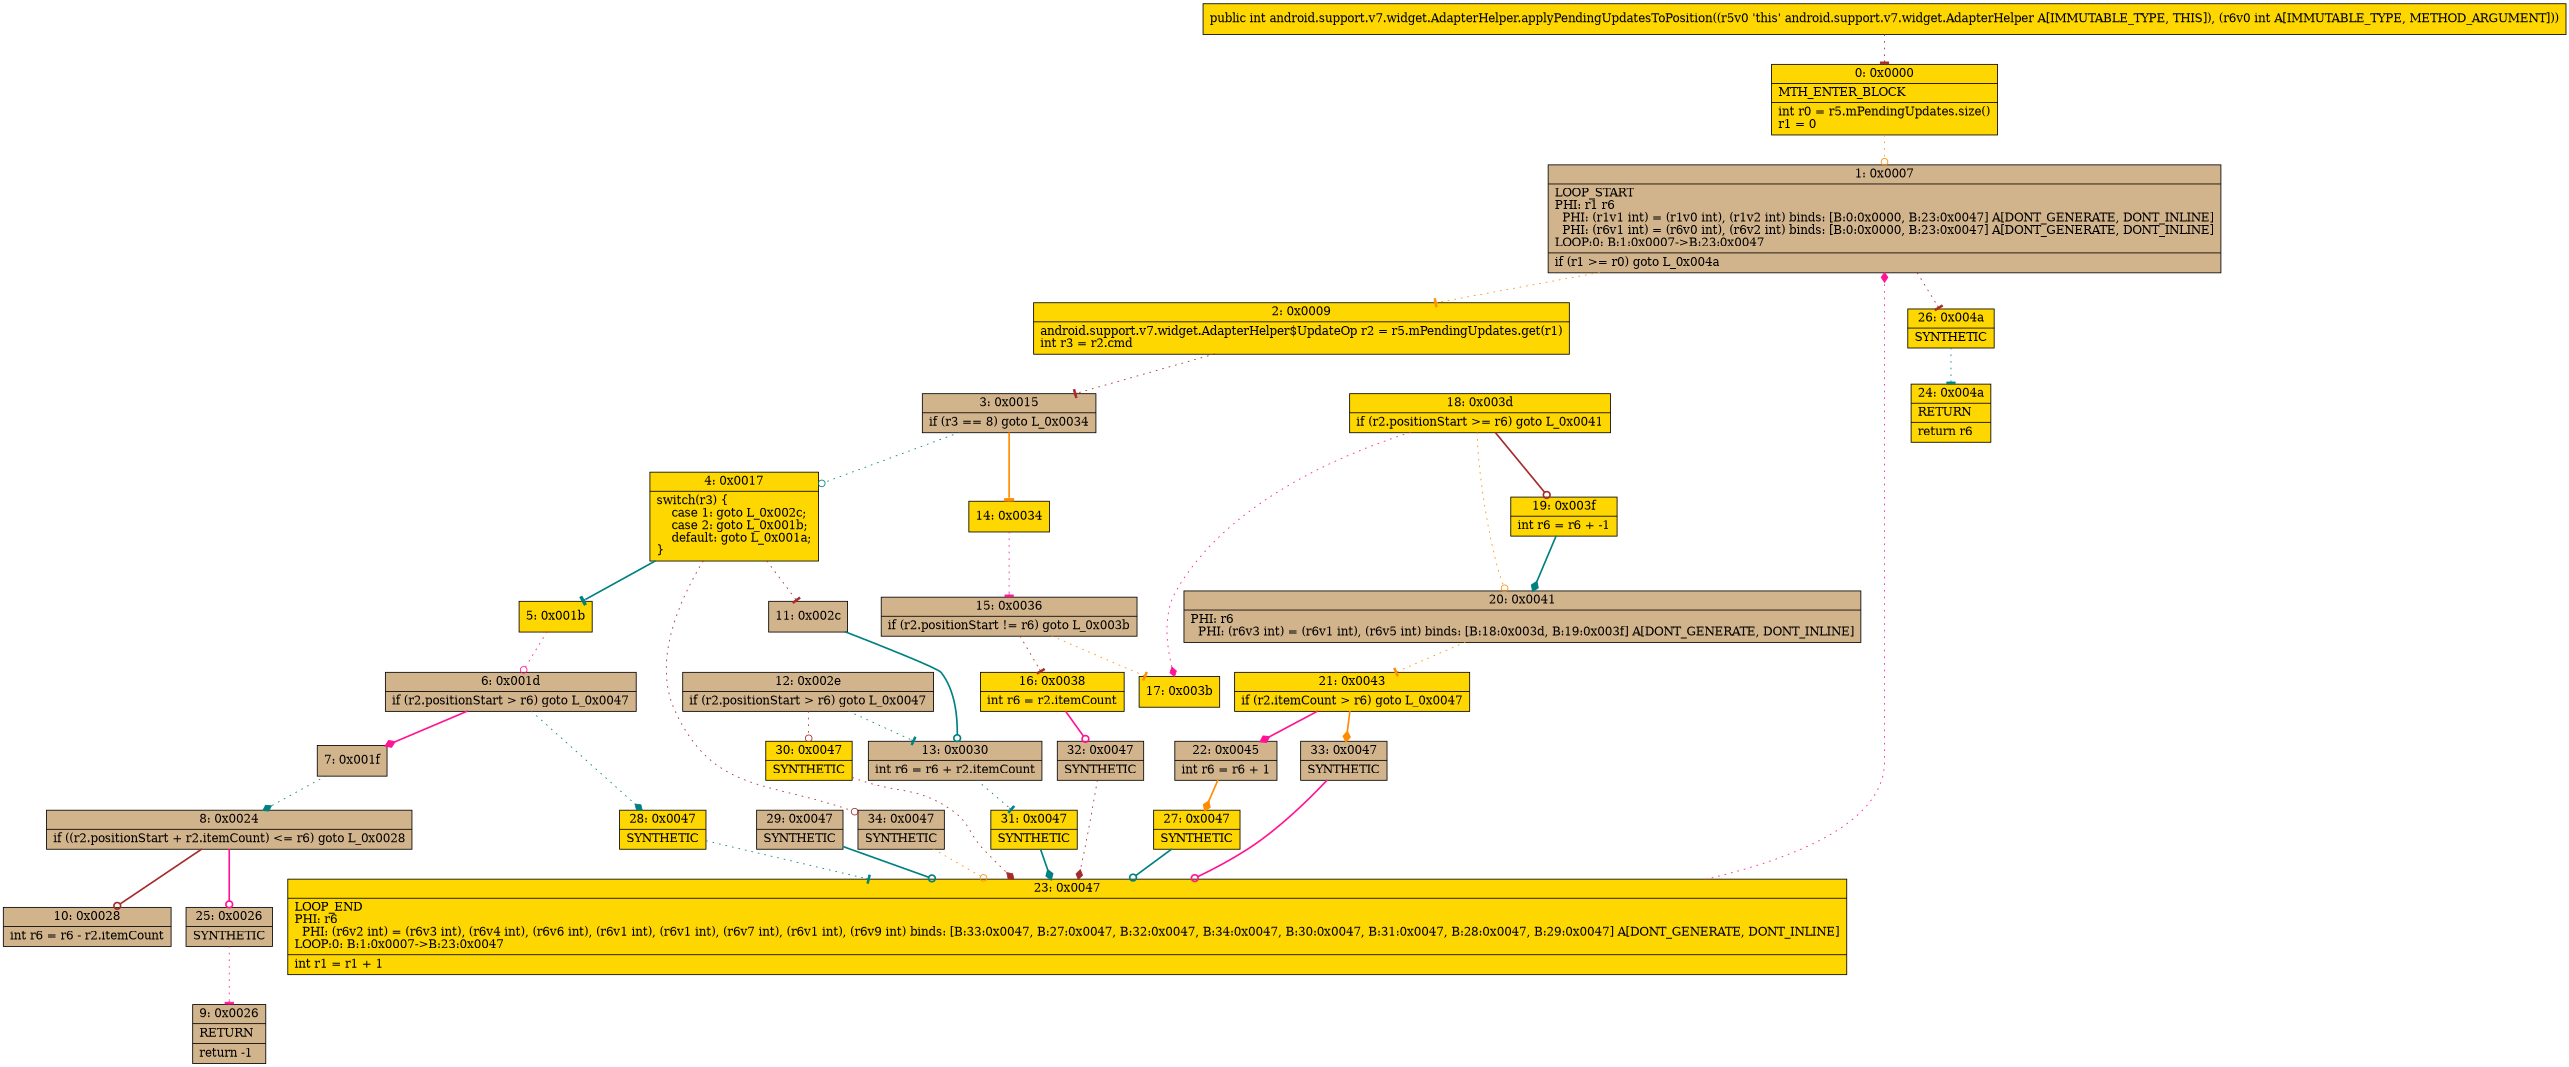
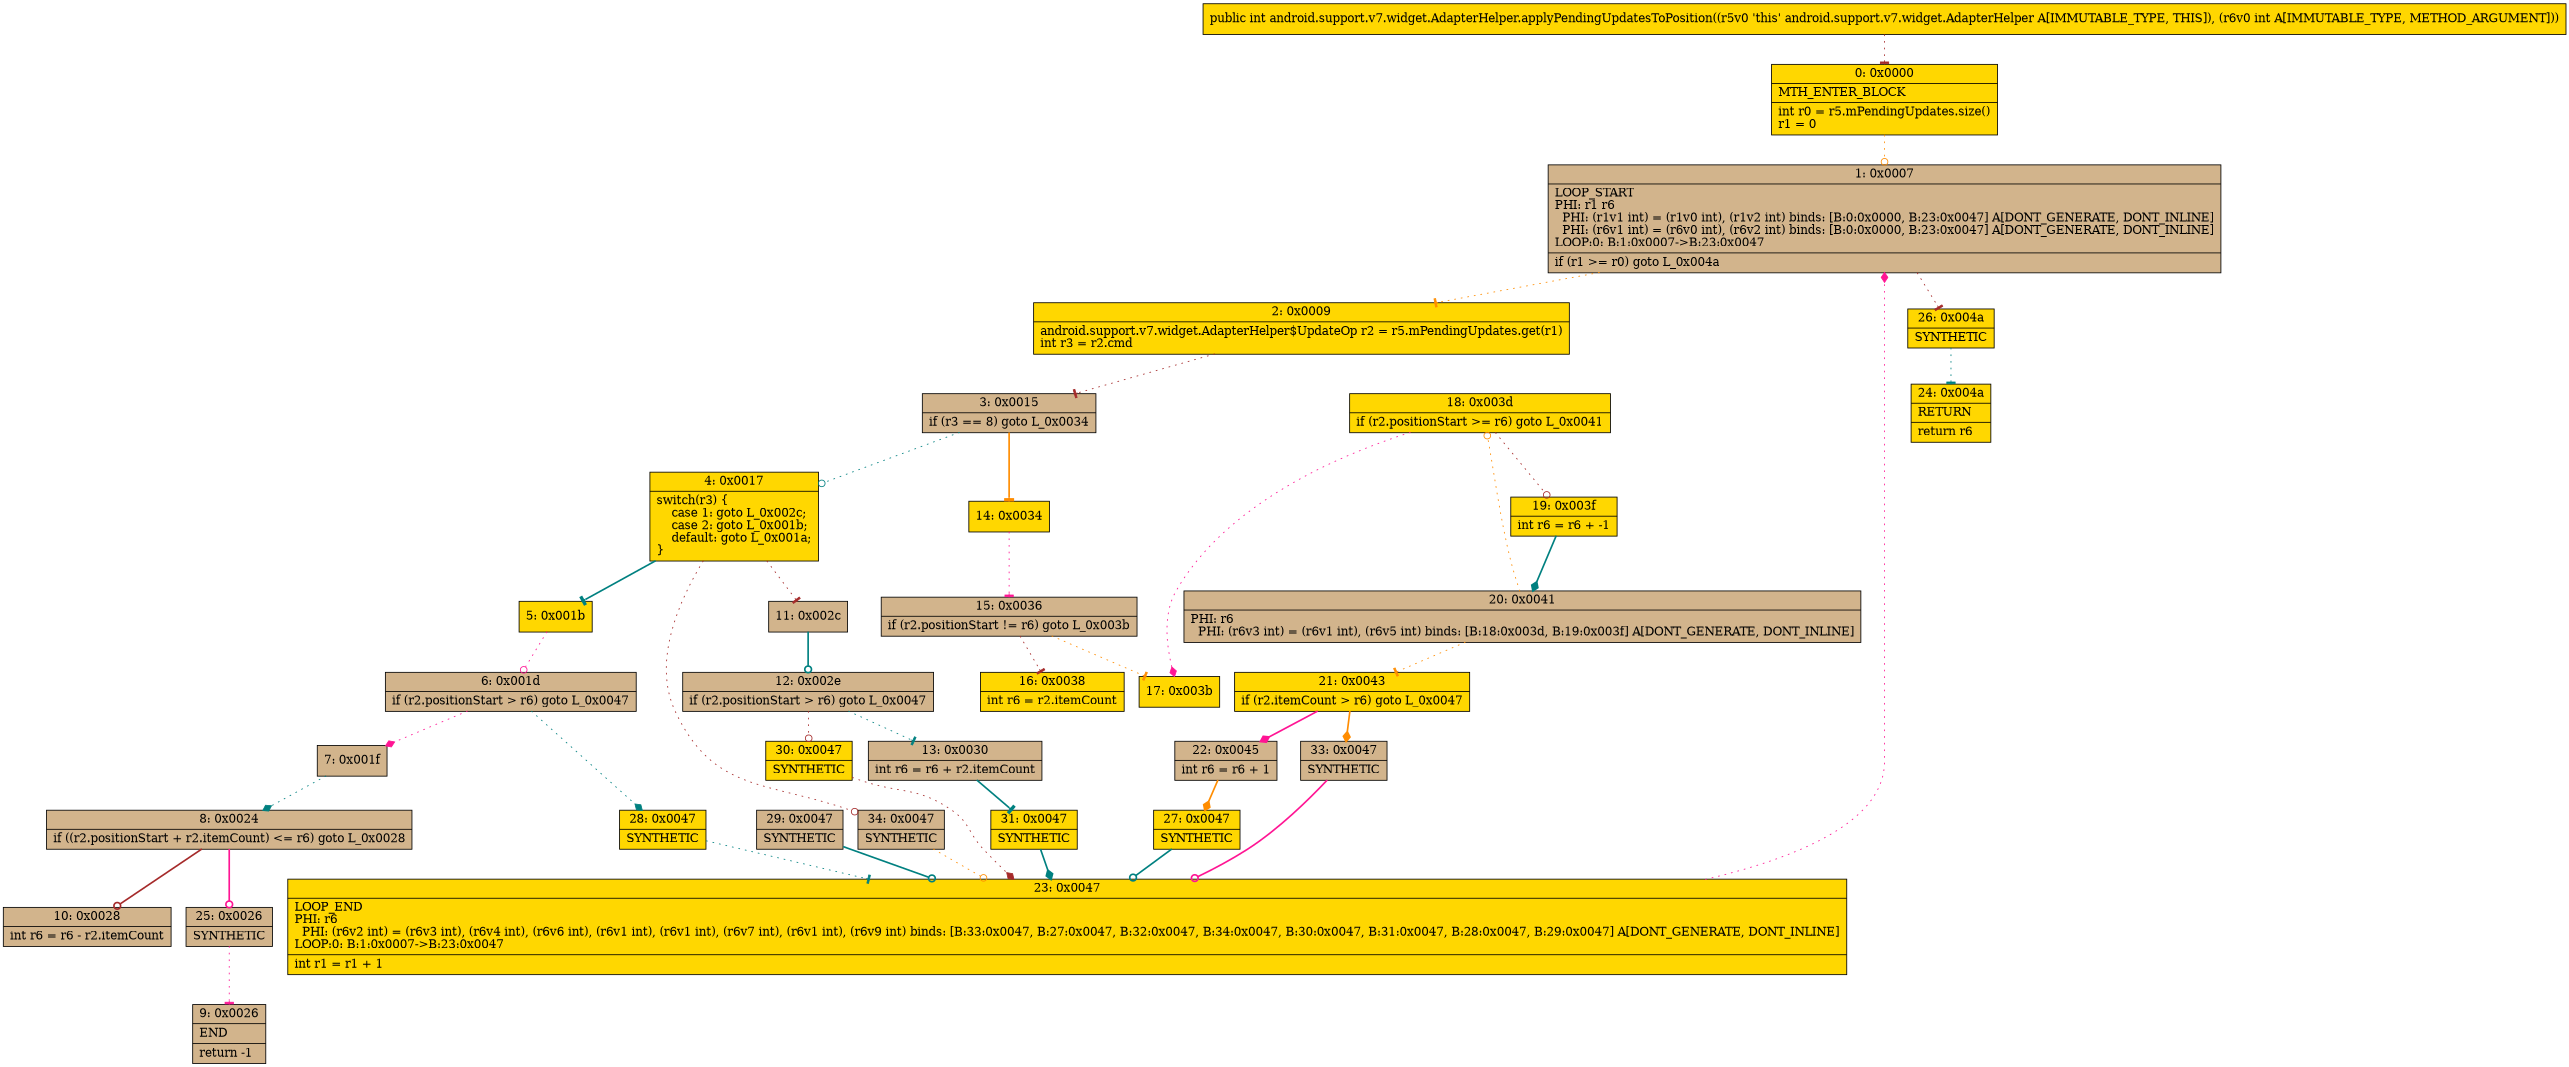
  digraph {
    node [fillcolor=gold shape=record style=filled]
    edge [arrowhead=tee color=teal style=dotted]
    n1 [label="{0\:\ 0x0000|MTH_ENTER_BLOCK\l|int r0 = r5.mPendingUpdates.size()\lr1 = 0\l}"]
    n2 [fillcolor=tan label="{1\:\ 0x0007|LOOP_START\lPHI: r1 r6 \l  PHI: (r1v1 int) = (r1v0 int), (r1v2 int) binds: [B:0:0x0000, B:23:0x0047] A[DONT_GENERATE, DONT_INLINE]\l  PHI: (r6v1 int) = (r6v0 int), (r6v2 int) binds: [B:0:0x0000, B:23:0x0047] A[DONT_GENERATE, DONT_INLINE]\lLOOP:0: B:1:0x0007\-\>B:23:0x0047\l|if (r1 \>= r0) goto L_0x004a\l}"]
    n3 [label="{2\:\ 0x0009|android.support.v7.widget.AdapterHelper$UpdateOp r2 = r5.mPendingUpdates.get(r1)\lint r3 = r2.cmd\l}"]
    n4 [label="{26\:\ 0x004a|SYNTHETIC\l}"]
    n5 [fillcolor=tan label="{3\:\ 0x0015|if (r3 == 8) goto L_0x0034\l}"]
    n6 [label="{24\:\ 0x004a|RETURN\l|return r6\l}"]
    n7 [label="{4\:\ 0x0017|switch(r3) \{\l    case 1: goto L_0x002c;\l    case 2: goto L_0x001b;\l    default: goto L_0x001a;\l\}\l}"]
    n8 [label="{14\:\ 0x0034}"]
    n9 [label="{5\:\ 0x001b}"]
    n10 [fillcolor=tan label="{11\:\ 0x002c}"]
    n11 [fillcolor=tan label="{34\:\ 0x0047|SYNTHETIC\l}"]
    n12 [fillcolor=tan label="{15\:\ 0x0036|if (r2.positionStart != r6) goto L_0x003b\l}"]
    n13 [fillcolor=tan label="{6\:\ 0x001d|if (r2.positionStart \> r6) goto L_0x0047\l}"]
    n14 [fillcolor=tan label="{12\:\ 0x002e|if (r2.positionStart \> r6) goto L_0x0047\l}"]
    n15 [label="{23\:\ 0x0047|LOOP_END\lPHI: r6 \l  PHI: (r6v2 int) = (r6v3 int), (r6v4 int), (r6v6 int), (r6v1 int), (r6v1 int), (r6v7 int), (r6v1 int), (r6v9 int) binds: [B:33:0x0047, B:27:0x0047, B:32:0x0047, B:34:0x0047, B:30:0x0047, B:31:0x0047, B:28:0x0047, B:29:0x0047] A[DONT_GENERATE, DONT_INLINE]\lLOOP:0: B:1:0x0007\-\>B:23:0x0047\l|int r1 = r1 + 1\l}"]
    n16 [fillcolor=tan label="{7\:\ 0x001f}"]
    n17 [label="{28\:\ 0x0047|SYNTHETIC\l}"]
    n18 [fillcolor=tan label="{8\:\ 0x0024|if ((r2.positionStart + r2.itemCount) \<= r6) goto L_0x0028\l}"]
    n19 [fillcolor=tan label="{10\:\ 0x0028|int r6 = r6 \- r2.itemCount\l}"]
    n20 [fillcolor=tan label="{25\:\ 0x0026|SYNTHETIC\l}"]
-   n21 [fillcolor=tan label="{9\:\ 0x0026|RETURN\l|return \-1\l}"]
+   n21 [fillcolor=tan label="{9\:\ 0x0026|END\l|return \-1\l}"]
    n22 [fillcolor=tan label="{29\:\ 0x0047|SYNTHETIC\l}"]
    n23 [fillcolor=tan label="{13\:\ 0x0030|int r6 = r6 + r2.itemCount\l}"]
    n24 [label="{30\:\ 0x0047|SYNTHETIC\l}"]
    n25 [label="{31\:\ 0x0047|SYNTHETIC\l}"]
    n26 [label="{16\:\ 0x0038|int r6 = r2.itemCount\l}"]
    n27 [label="{17\:\ 0x003b}"]
-   n28 [fillcolor=tan label="{32\:\ 0x0047|SYNTHETIC\l}"]
    n29 [label="{18\:\ 0x003d|if (r2.positionStart \>= r6) goto L_0x0041\l}"]
    n30 [label="{19\:\ 0x003f|int r6 = r6 + \-1\l}"]
    n31 [fillcolor=tan label="{20\:\ 0x0041|PHI: r6 \l  PHI: (r6v3 int) = (r6v1 int), (r6v5 int) binds: [B:18:0x003d, B:19:0x003f] A[DONT_GENERATE, DONT_INLINE]\l}"]
    n32 [label="{21\:\ 0x0043|if (r2.itemCount \> r6) goto L_0x0047\l}"]
    n33 [fillcolor=tan label="{22\:\ 0x0045|int r6 = r6 + 1\l}"]
    n34 [fillcolor=tan label="{33\:\ 0x0047|SYNTHETIC\l}"]
    n35 [label="{27\:\ 0x0047|SYNTHETIC\l}"]
    n36 [label="{public int android.support.v7.widget.AdapterHelper.applyPendingUpdatesToPosition((r5v0 'this' android.support.v7.widget.AdapterHelper A[IMMUTABLE_TYPE, THIS]), (r6v0 int A[IMMUTABLE_TYPE, METHOD_ARGUMENT])) }"]
    n1 -> n2 [arrowhead=odot color=darkorange]
    n2 -> n3 [color=darkorange]
    n2 -> n4 [color=brown]
    n3 -> n5 [color=brown]
    n4 -> n6
    n5 -> n7 [arrowhead=odot]
    n5 -> n8 [color=darkorange style=bold]
    n7 -> n9 [style=bold]
    n7 -> n10 [color=brown]
    n7 -> n11 [arrowhead=odot color=brown]
    n8 -> n12 [color=deeppink]
    n9 -> n13 [arrowhead=odot color=deeppink]
-   n10 -> n23 [arrowhead=odot style=bold]
+   n10 -> n14 [arrowhead=odot style=bold]
    n11 -> n15 [arrowhead=odot color=darkorange]
    n12 -> n26 [color=brown]
    n12 -> n27 [color=darkorange]
-   n13 -> n16 [arrowhead=diamond color=deeppink style=bold]
+   n13 -> n16 [arrowhead=diamond color=deeppink]
    n13 -> n17 [arrowhead=diamond]
    n14 -> n23
    n14 -> n24 [arrowhead=odot color=brown]
    n15 -> n2 [arrowhead=diamond color=deeppink]
    n16 -> n18 [arrowhead=diamond]
    n17 -> n15
    n18 -> n19 [arrowhead=odot color=brown style=bold]
    n18 -> n20 [arrowhead=odot color=deeppink style=bold]
    n20 -> n21 [color=deeppink]
    n22 -> n15 [arrowhead=odot style=bold]
-   n23 -> n25
+   n23 -> n25 [style=bold]
    n24 -> n15 [arrowhead=diamond color=brown]
    n25 -> n15 [arrowhead=diamond style=bold]
-   n26 -> n28 [arrowhead=odot color=deeppink style=bold]
-   n28 -> n15 [arrowhead=diamond color=brown]
    n29 -> n27 [arrowhead=diamond color=deeppink]
-   n29 -> n30 [arrowhead=odot color=brown style=bold]
-   n29 -> n31 [arrowhead=odot color=darkorange]
+   n29 -> n30 [arrowhead=odot color=brown]
+   n31 -> n29 [arrowhead=odot color=darkorange]
    n30 -> n31 [arrowhead=diamond style=bold]
    n31 -> n32 [color=darkorange]
    n32 -> n33 [arrowhead=diamond color=deeppink style=bold]
    n32 -> n34 [arrowhead=diamond color=darkorange style=bold]
    n33 -> n35 [arrowhead=diamond color=darkorange style=bold]
    n34 -> n15 [arrowhead=odot color=deeppink style=bold]
    n35 -> n15 [arrowhead=odot style=bold]
    n36 -> n1 [color=brown]
  }
